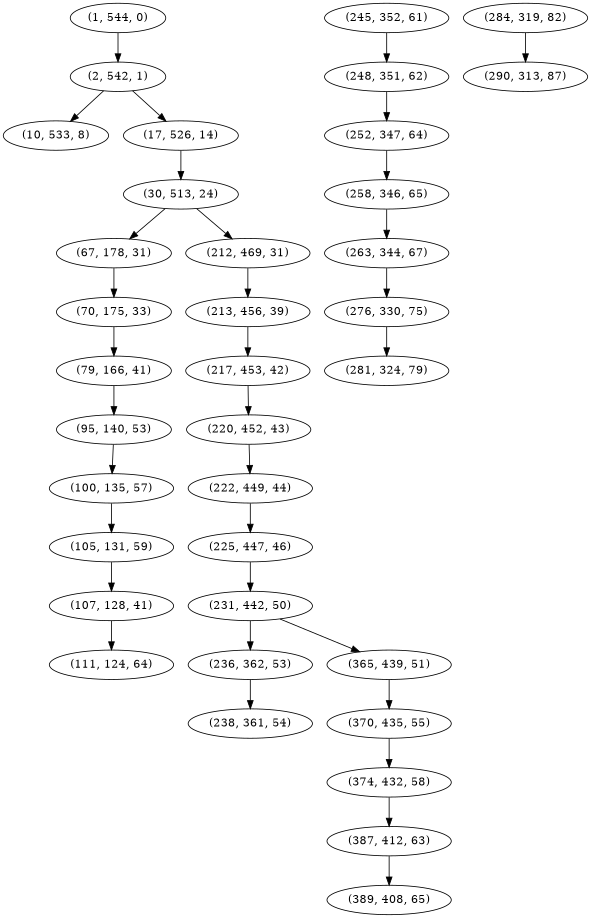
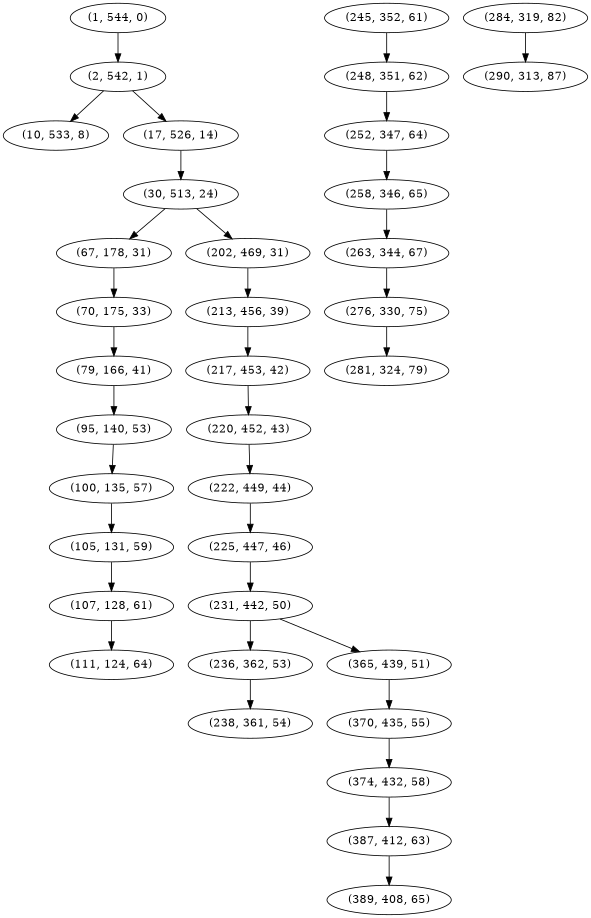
  digraph {
    "(1, 544, 0)"
    "(2, 542, 1)"
    "(10, 533, 8)"
    "(17, 526, 14)"
    "(30, 513, 24)"
    "(67, 178, 31)"
-   "(202, 469, 31)" [label="(212, 469, 31)"]
+   "(202, 469, 31)"
    "(70, 175, 33)"
    "(213, 456, 39)"
    "(79, 166, 41)"
    "(95, 140, 53)"
    "(100, 135, 57)"
    "(105, 131, 59)"
-   "(107, 128, 61)" [label="(107, 128, 41)"]
+   "(107, 128, 61)"
    "(111, 124, 64)"
    "(217, 453, 42)"
    "(220, 452, 43)"
    "(222, 449, 44)"
    "(225, 447, 46)"
    "(231, 442, 50)"
    "(236, 362, 53)"
    "(365, 439, 51)"
    "(238, 361, 54)"
    "(370, 435, 55)"
    "(245, 352, 61)"
    "(248, 351, 62)"
    "(252, 347, 64)"
    "(258, 346, 65)"
    "(263, 344, 67)"
    "(276, 330, 75)"
    "(281, 324, 79)"
    "(284, 319, 82)"
    "(290, 313, 87)"
    "(374, 432, 58)"
    "(387, 412, 63)"
    "(389, 408, 65)"
    "(1, 544, 0)" -> "(2, 542, 1)"
    "(2, 542, 1)" -> "(10, 533, 8)"
    "(2, 542, 1)" -> "(17, 526, 14)"
    "(17, 526, 14)" -> "(30, 513, 24)"
    "(30, 513, 24)" -> "(67, 178, 31)"
    "(30, 513, 24)" -> "(202, 469, 31)"
    "(67, 178, 31)" -> "(70, 175, 33)"
    "(202, 469, 31)" -> "(213, 456, 39)"
    "(70, 175, 33)" -> "(79, 166, 41)"
    "(213, 456, 39)" -> "(217, 453, 42)"
    "(79, 166, 41)" -> "(95, 140, 53)"
    "(95, 140, 53)" -> "(100, 135, 57)"
    "(100, 135, 57)" -> "(105, 131, 59)"
    "(105, 131, 59)" -> "(107, 128, 61)"
    "(107, 128, 61)" -> "(111, 124, 64)"
    "(217, 453, 42)" -> "(220, 452, 43)"
    "(220, 452, 43)" -> "(222, 449, 44)"
    "(222, 449, 44)" -> "(225, 447, 46)"
    "(225, 447, 46)" -> "(231, 442, 50)"
    "(231, 442, 50)" -> "(236, 362, 53)"
    "(231, 442, 50)" -> "(365, 439, 51)"
    "(236, 362, 53)" -> "(238, 361, 54)"
    "(365, 439, 51)" -> "(370, 435, 55)"
    "(370, 435, 55)" -> "(374, 432, 58)"
    "(245, 352, 61)" -> "(248, 351, 62)"
    "(248, 351, 62)" -> "(252, 347, 64)"
    "(252, 347, 64)" -> "(258, 346, 65)"
    "(258, 346, 65)" -> "(263, 344, 67)"
    "(263, 344, 67)" -> "(276, 330, 75)"
    "(276, 330, 75)" -> "(281, 324, 79)"
    "(284, 319, 82)" -> "(290, 313, 87)"
    "(374, 432, 58)" -> "(387, 412, 63)"
    "(387, 412, 63)" -> "(389, 408, 65)"
  }
